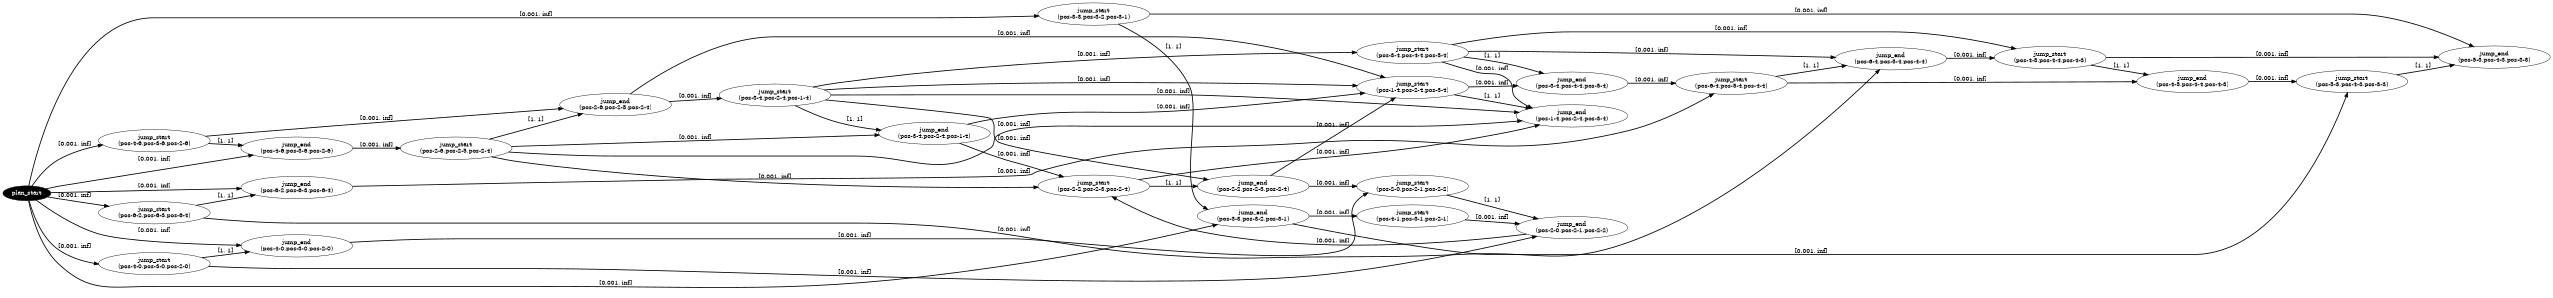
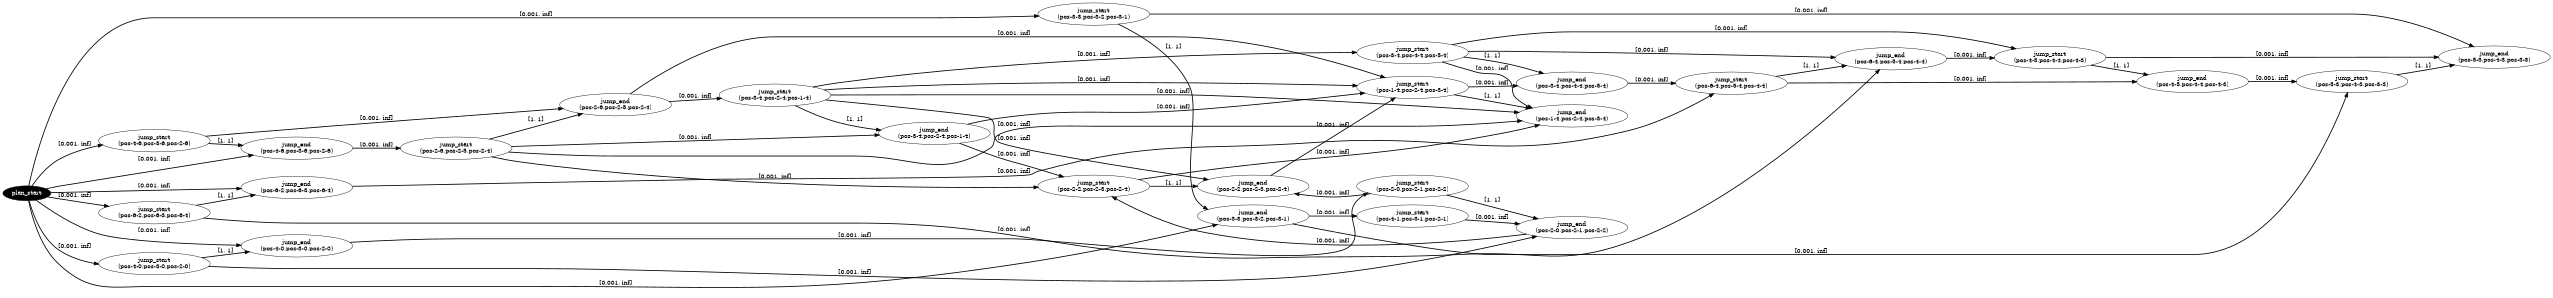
  digraph {
    rankdir=LR
    edge [color=black penwidth=2]
    n1 [fillcolor=black fontcolor=white label=plan_start style=filled]
    n2 [label="jump_start\n(pos-4-6,pos-3-6,pos-2-6)"]
    n3 [label="jump_end\n(pos-4-6,pos-3-6,pos-2-6)"]
    n4 [label="jump_start\n(pos-4-0,pos-3-0,pos-2-0)"]
    n5 [label="jump_end\n(pos-4-0,pos-3-0,pos-2-0)"]
    n6 [label="jump_start\n(pos-3-3,pos-3-2,pos-3-1)"]
    n7 [label="jump_end\n(pos-3-3,pos-3-2,pos-3-1)"]
    n8 [label="jump_start\n(pos-6-2,pos-6-3,pos-6-4)"]
    n9 [label="jump_end\n(pos-6-2,pos-6-3,pos-6-4)"]
    n10 [label="jump_end\n(pos-2-6,pos-2-5,pos-2-4)"]
    n11 [label="jump_start\n(pos-2-6,pos-2-5,pos-2-4)"]
    n12 [label="jump_end\n(pos-2-0,pos-2-1,pos-2-2)"]
    n13 [label="jump_start\n(pos-2-0,pos-2-1,pos-2-2)"]
    n14 [label="jump_end\n(pos-5-3,pos-4-3,pos-3-3)"]
    n15 [label="jump_start\n(pos-4-1,pos-3-1,pos-2-1)"]
    n16 [label="jump_start\n(pos-5-3,pos-4-3,pos-3-3)"]
    n17 [label="jump_end\n(pos-6-4,pos-5-4,pos-4-4)"]
    n18 [label="jump_start\n(pos-6-4,pos-5-4,pos-4-4)"]
    n19 [label="jump_start\n(pos-3-4,pos-2-4,pos-1-4)"]
    n20 [label="jump_start\n(pos-1-4,pos-2-4,pos-3-4)"]
    n21 [label="jump_end\n(pos-3-4,pos-2-4,pos-1-4)"]
    n22 [label="jump_start\n(pos-2-2,pos-2-3,pos-2-4)"]
    n23 [label="jump_end\n(pos-1-4,pos-2-4,pos-3-4)"]
    n24 [label="jump_end\n(pos-2-2,pos-2-3,pos-2-4)"]
    n25 [label="jump_start\n(pos-4-5,pos-4-4,pos-4-3)"]
    n26 [label="jump_end\n(pos-4-5,pos-4-4,pos-4-3)"]
    n27 [label="jump_start\n(pos-3-4,pos-4-4,pos-5-4)"]
    n28 [label="jump_end\n(pos-3-4,pos-4-4,pos-5-4)"]
    n1 -> n2 [label="[0.001, inf]"]
    n1 -> n3 [label="[0.001, inf]"]
    n1 -> n4 [label="[0.001, inf]"]
    n1 -> n5 [label="[0.001, inf]"]
    n1 -> n6 [label="[0.001, inf]"]
    n1 -> n7 [label="[0.001, inf]"]
    n1 -> n8 [label="[0.001, inf]"]
    n1 -> n9 [label="[0.001, inf]"]
    n2 -> n3 [label="[1, 1]"]
    n2 -> n10 [label="[0.001, inf]"]
    n3 -> n11 [label="[0.001, inf]"]
    n4 -> n5 [label="[1, 1]"]
    n4 -> n12 [label="[0.001, inf]"]
    n5 -> n13 [label="[0.001, inf]"]
    n6 -> n7 [label="[1, 1]"]
    n6 -> n14 [label="[0.001, inf]"]
    n7 -> n15 [label="[0.001, inf]"]
    n7 -> n16 [label="[0.001, inf]"]
    n8 -> n9 [label="[1, 1]"]
    n8 -> n17 [label="[0.001, inf]"]
    n9 -> n18 [label="[0.001, inf]"]
    n10 -> n19 [label="[0.001, inf]"]
    n10 -> n20 [label="[0.001, inf]"]
    n11 -> n10 [label="[1, 1]"]
    n11 -> n21 [label="[0.001, inf]"]
    n11 -> n22 [label="[0.001, inf]"]
    n11 -> n23 [label="[0.001, inf]"]
    n12 -> n22 [label="[0.001, inf]"]
    n13 -> n12 [label="[1, 1]"]
-   n24 -> n13 [label="[0.001, inf]"]
+   n13 -> n24 [label="[0.001, inf]"]
    n15 -> n12 [label="[0.001, inf]"]
    n16 -> n14 [label="[1, 1]"]
    n17 -> n25 [label="[0.001, inf]"]
    n18 -> n17 [label="[1, 1]"]
    n18 -> n26 [label="[0.001, inf]"]
    n19 -> n20 [label="[0.001, inf]"]
    n19 -> n21 [label="[1, 1]"]
    n19 -> n23 [label="[0.001, inf]"]
    n19 -> n24 [label="[0.001, inf]"]
    n19 -> n27 [label="[0.001, inf]"]
    n20 -> n23 [label="[1, 1]"]
    n20 -> n28 [label="[0.001, inf]"]
    n21 -> n20 [label="[0.001, inf]"]
    n21 -> n22 [label="[0.001, inf]"]
    n22 -> n23 [label="[0.001, inf]"]
    n22 -> n24 [label="[1, 1]"]
    n24 -> n20 [label="[0.001, inf]"]
    n25 -> n14 [label="[0.001, inf]"]
    n25 -> n26 [label="[1, 1]"]
    n26 -> n16 [label="[0.001, inf]"]
    n27 -> n17 [label="[0.001, inf]"]
    n27 -> n23 [label="[0.001, inf]"]
    n27 -> n25 [label="[0.001, inf]"]
    n27 -> n28 [label="[1, 1]"]
    n28 -> n18 [label="[0.001, inf]"]
  }
